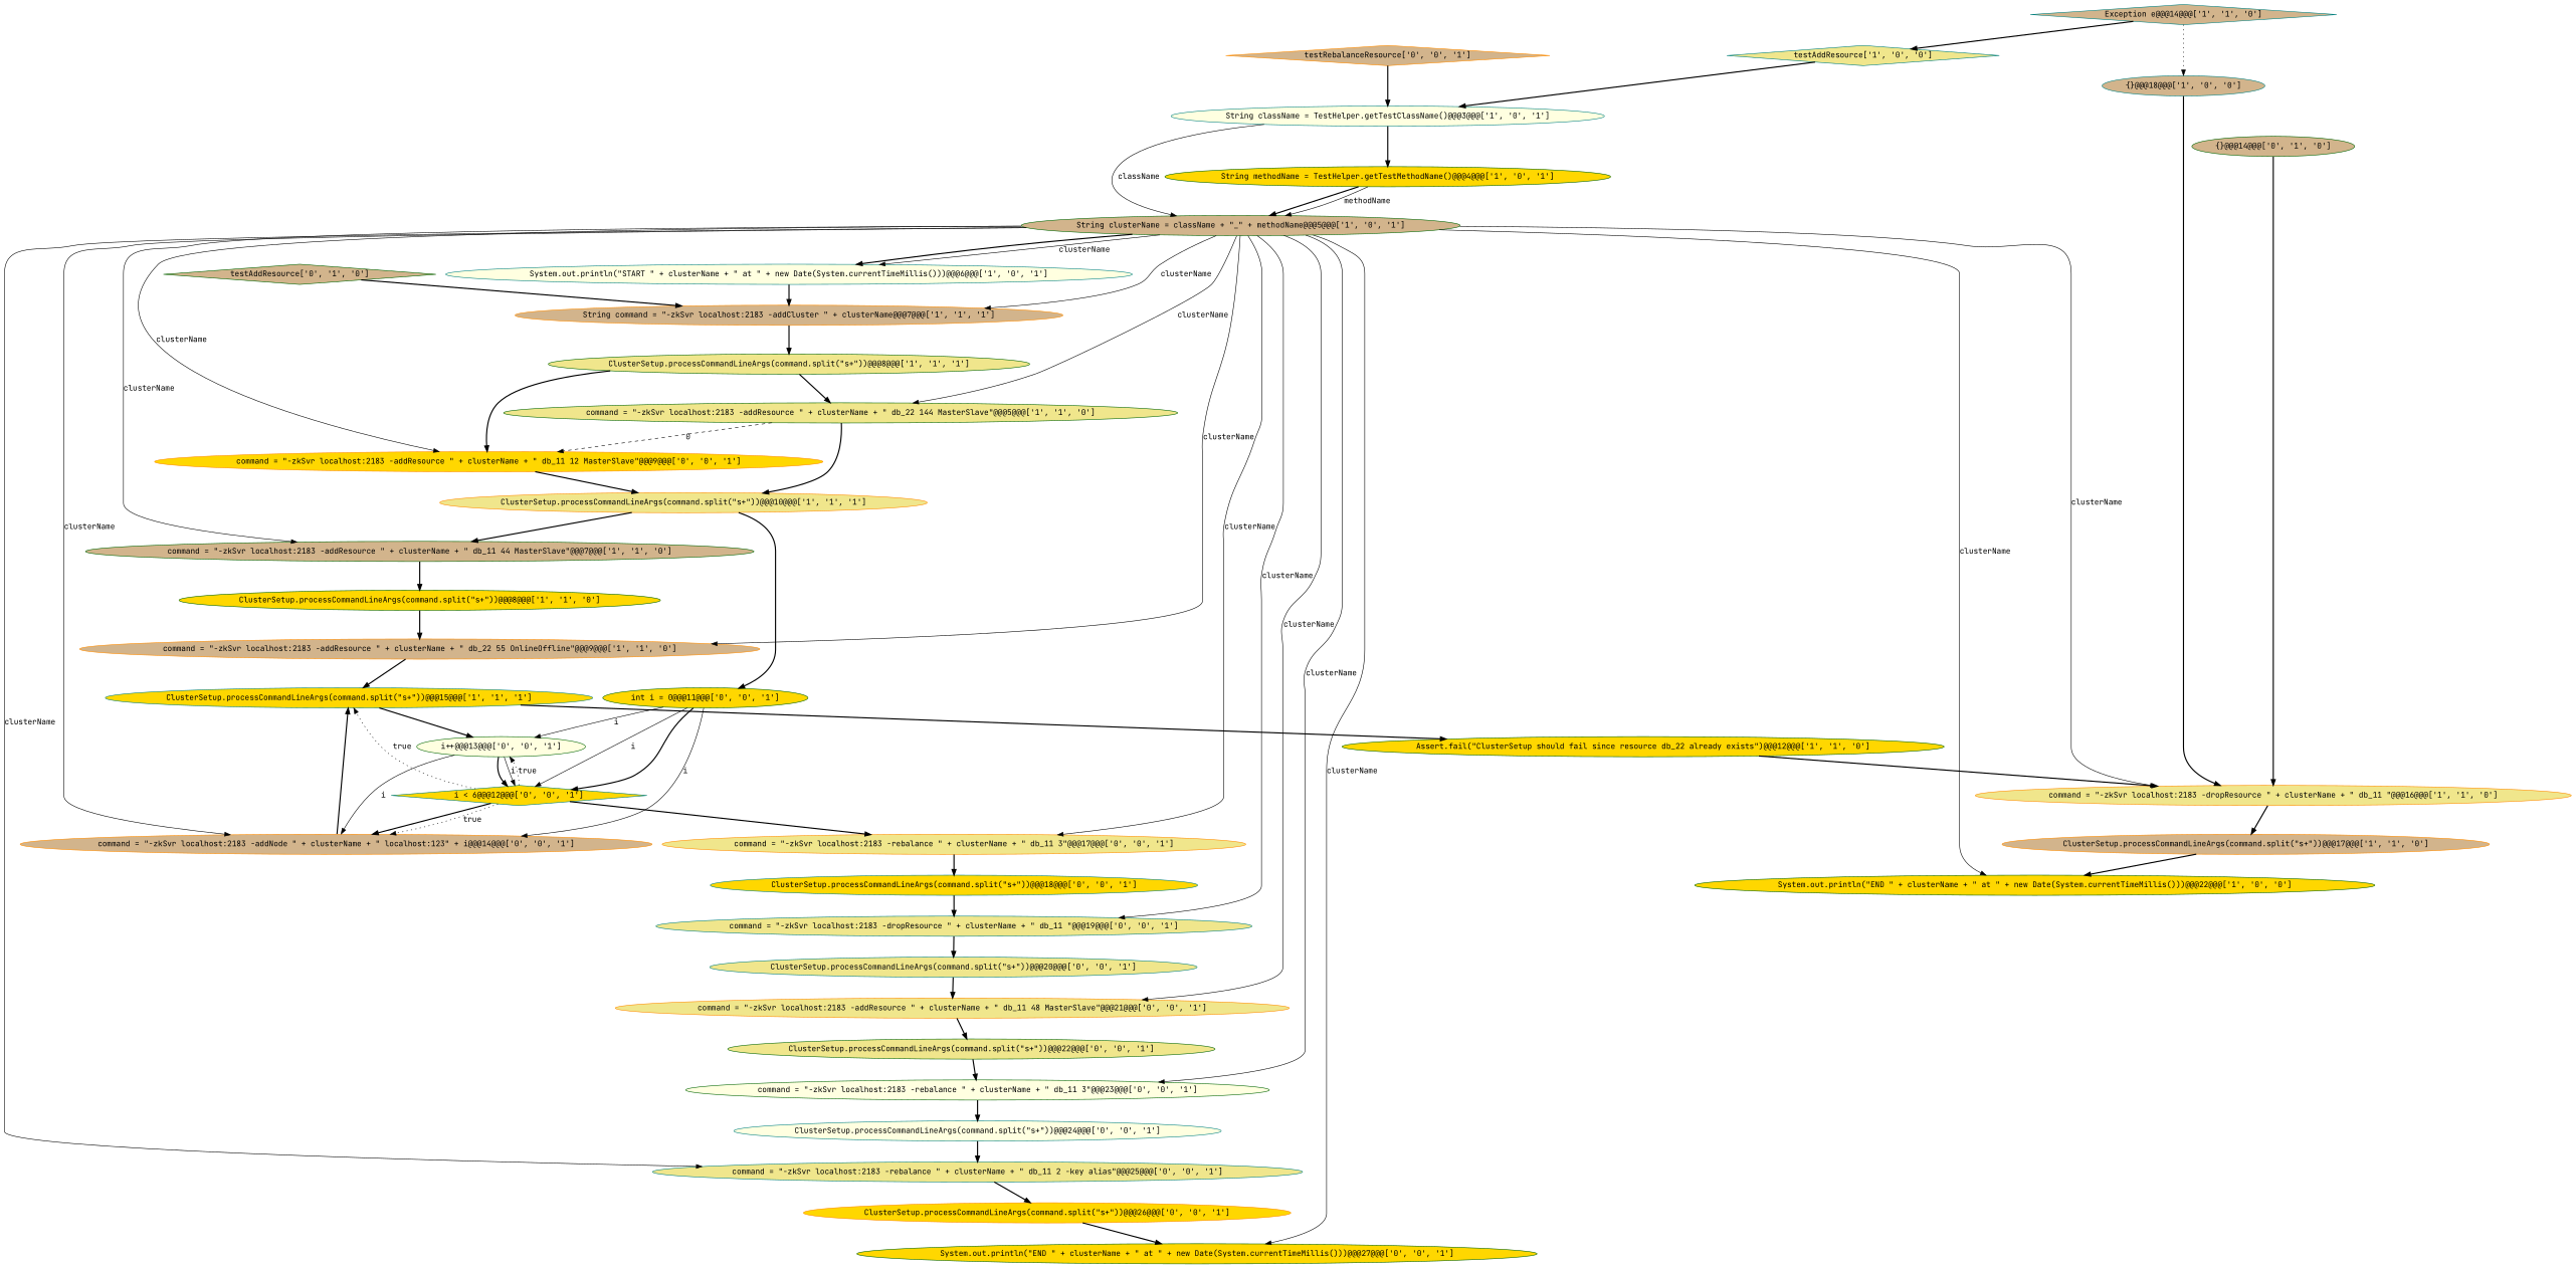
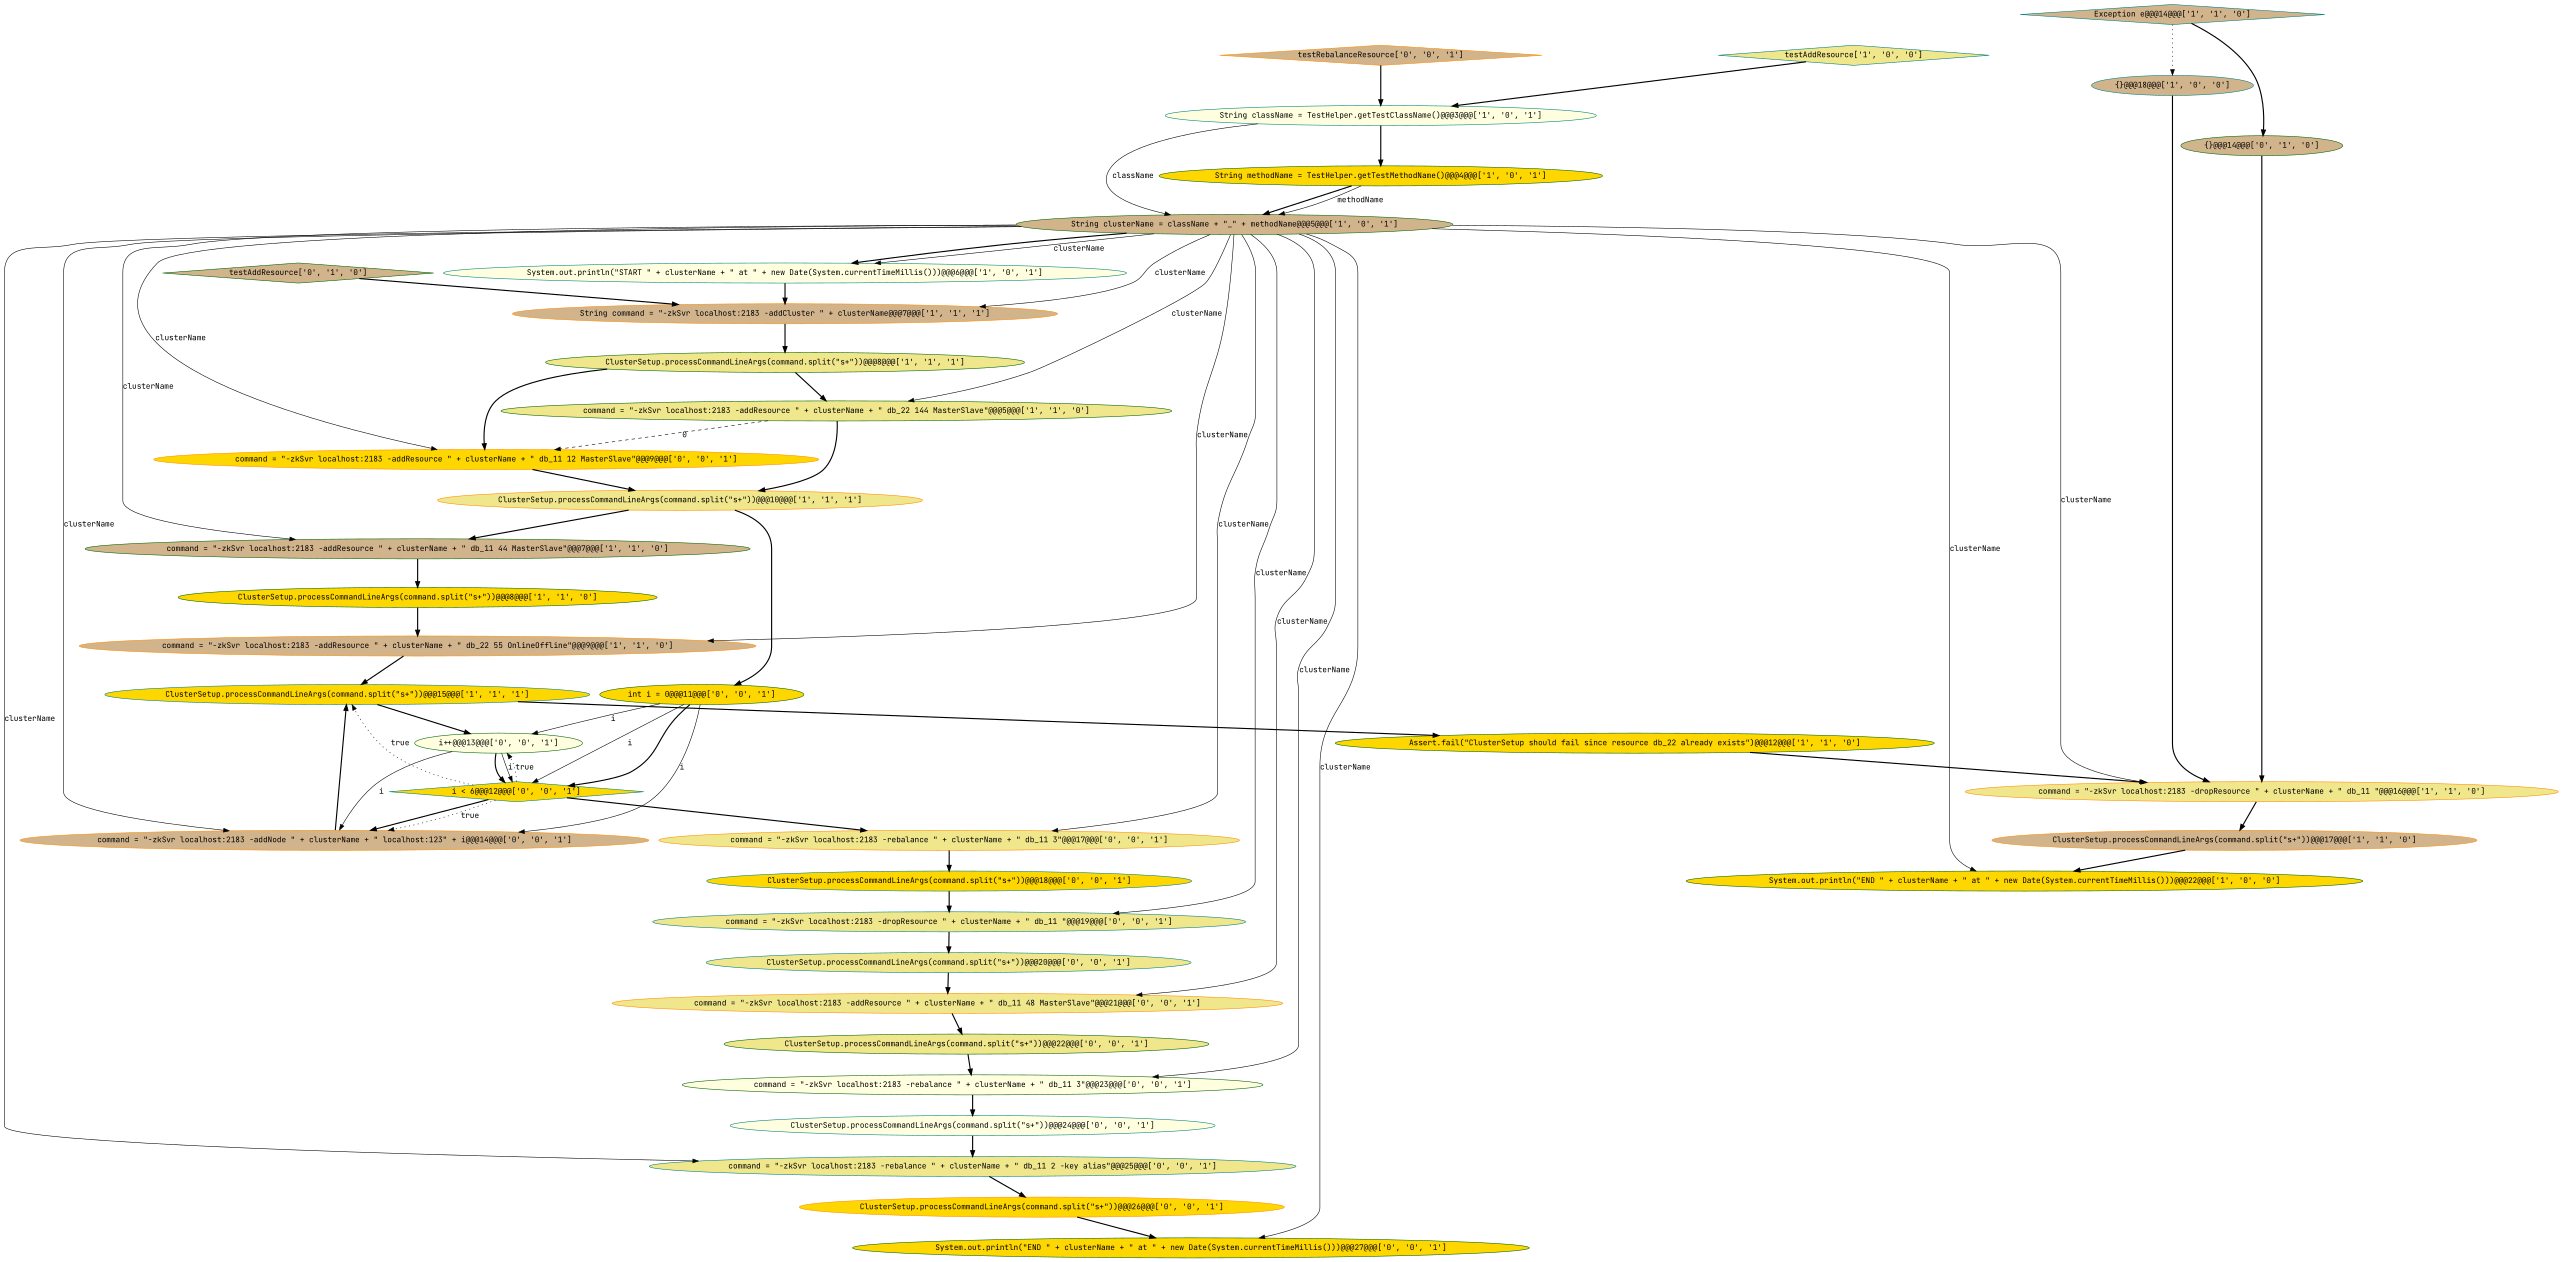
  digraph {
    fontname="JetBrains Mono"
    node [color=darkgreen fillcolor=khaki fontname="JetBrains Mono" shape=ellipse style=filled]
    edge [fontname="JetBrains Mono" style=bold]
    n1 [label="ClusterSetup.processCommandLineArgs(command.split(\"\s+\"))@@@22@@@['0', '0', '1']"]
    n2 [fillcolor=lightyellow label="command = \"-zkSvr localhost:2183 -rebalance \" + clusterName + \" db_11 3\"@@@23@@@['0', '0', '1']"]
    n3 [color=teal fillcolor=lightyellow label="ClusterSetup.processCommandLineArgs(command.split(\"\s+\"))@@@24@@@['0', '0', '1']"]
    n4 [color=teal fillcolor=lightyellow label="String className = TestHelper.getTestClassName()@@@3@@@['1', '0', '1']"]
    n5 [fillcolor=tan label="String clusterName = className + \"_\" + methodName@@@5@@@['1', '0', '1']"]
    n6 [fillcolor=gold label="String methodName = TestHelper.getTestMethodName()@@@4@@@['1', '0', '1']"]
    n7 [color=teal fillcolor=lightyellow label="System.out.println(\"START \" + clusterName + \" at \" + new Date(System.currentTimeMillis()))@@@6@@@['1', '0', '1']"]
    n8 [color=darkorange fillcolor=tan label="String command = \"-zkSvr localhost:2183 -addCluster \" + clusterName@@@7@@@['1', '1', '1']"]
    n9 [fillcolor=tan label="command = \"-zkSvr localhost:2183 -addResource \" + clusterName + \" db_11 44 MasterSlave\"@@@7@@@['1', '1', '0']"]
    n10 [label="command = \"-zkSvr localhost:2183 -addResource \" + clusterName + \" db_22 144 MasterSlave\"@@@5@@@['1', '1', '0']"]
    n11 [color=darkorange fillcolor=gold label="command = \"-zkSvr localhost:2183 -addResource \" + clusterName + \" db_11 12 MasterSlave\"@@@9@@@['0', '0', '1']"]
    n12 [color=darkorange label="command = \"-zkSvr localhost:2183 -dropResource \" + clusterName + \" db_11 \"@@@16@@@['1', '1', '0']"]
    n13 [fillcolor=gold label="System.out.println(\"END \" + clusterName + \" at \" + new Date(System.currentTimeMillis()))@@@27@@@['0', '0', '1']"]
    n14 [color=darkorange fillcolor=tan label="command = \"-zkSvr localhost:2183 -addResource \" + clusterName + \" db_22 55 OnlineOffline\"@@@9@@@['1', '1', '0']"]
    n15 [color=darkorange label="command = \"-zkSvr localhost:2183 -addResource \" + clusterName + \" db_11 48 MasterSlave\"@@@21@@@['0', '0', '1']"]
    n16 [color=teal label="command = \"-zkSvr localhost:2183 -dropResource \" + clusterName + \" db_11 \"@@@19@@@['0', '0', '1']"]
    n17 [color=teal label="command = \"-zkSvr localhost:2183 -rebalance \" + clusterName + \" db_11 2 -key alias\"@@@25@@@['0', '0', '1']"]
    n18 [fillcolor=gold label="System.out.println(\"END \" + clusterName + \" at \" + new Date(System.currentTimeMillis()))@@@22@@@['1', '0', '0']"]
    n19 [color=darkorange fillcolor=tan label="command = \"-zkSvr localhost:2183 -addNode \" + clusterName + \" localhost:123\" + i@@@14@@@['0', '0', '1']"]
    n20 [color=darkorange label="command = \"-zkSvr localhost:2183 -rebalance \" + clusterName + \" db_11 3\"@@@17@@@['0', '0', '1']"]
    n21 [label="ClusterSetup.processCommandLineArgs(command.split(\"\s+\"))@@@8@@@['1', '1', '1']"]
    n22 [color=darkorange label="ClusterSetup.processCommandLineArgs(command.split(\"\s+\"))@@@10@@@['1', '1', '1']"]
    n23 [fillcolor=gold label="int i = 0@@@11@@@['0', '0', '1']"]
    n24 [fillcolor=gold label="ClusterSetup.processCommandLineArgs(command.split(\"\s+\"))@@@8@@@['1', '1', '0']"]
    n25 [fillcolor=lightyellow label="i++@@@13@@@['0', '0', '1']"]
    n26 [color=teal fillcolor=gold label="i < 6@@@12@@@['0', '0', '1']" shape=diamond]
    n27 [color=teal fillcolor=tan label="{}@@@18@@@['1', '0', '0']"]
    n28 [color=darkorange fillcolor=tan label="ClusterSetup.processCommandLineArgs(command.split(\"\s+\"))@@@17@@@['1', '1', '0']"]
    n29 [color=darkorange fillcolor=gold label="ClusterSetup.processCommandLineArgs(command.split(\"\s+\"))@@@26@@@['0', '0', '1']"]
    n30 [color=darkorange fillcolor=tan label="testRebalanceResource['0', '0', '1']" shape=diamond]
    n31 [color=teal fillcolor=gold label="ClusterSetup.processCommandLineArgs(command.split(\"\s+\"))@@@15@@@['1', '1', '1']"]
    n32 [fillcolor=gold label="Assert.fail(\"ClusterSetup should fail since resource db_22 already exists\")@@@12@@@['1', '1', '0']"]
    n33 [color=teal fillcolor=gold label="ClusterSetup.processCommandLineArgs(command.split(\"\s+\"))@@@18@@@['0', '0', '1']"]
    n34 [color=teal label="ClusterSetup.processCommandLineArgs(command.split(\"\s+\"))@@@20@@@['0', '0', '1']"]
    n35 [color=teal label="testAddResource['1', '0', '0']" shape=diamond]
    n36 [color=teal fillcolor=tan label="Exception e@@@14@@@['1', '1', '0']" shape=diamond]
    n37 [fillcolor=tan label="{}@@@14@@@['0', '1', '0']"]
    n38 [fillcolor=tan label="testAddResource['0', '1', '0']" shape=diamond]
    n1 -> n2
    n2 -> n3
    n3 -> n17
    n4 -> n5 [label=className style=solid]
    n4 -> n6
    n5 -> n2 [label=clusterName style=solid]
    n5 -> n7
    n5 -> n7 [label=clusterName style=solid]
    n5 -> n8 [label=clusterName style=solid]
    n5 -> n9 [label=clusterName style=solid]
    n5 -> n10 [label=clusterName style=solid]
    n5 -> n11 [label=clusterName style=solid]
    n5 -> n12 [label=clusterName style=solid]
    n5 -> n13 [label=clusterName style=solid]
    n5 -> n14 [label=clusterName style=solid]
    n5 -> n15 [label=clusterName style=solid]
    n5 -> n16 [label=clusterName style=solid]
    n5 -> n17 [label=clusterName style=solid]
    n5 -> n18 [label=clusterName style=solid]
    n5 -> n19 [label=clusterName style=solid]
    n5 -> n20 [label=clusterName style=solid]
    n6 -> n5
    n6 -> n5 [label=methodName style=solid]
    n7 -> n8
    n8 -> n21
    n9 -> n24
    n10 -> n11 [label=0 style=dashed]
    n10 -> n22
    n11 -> n22
    n12 -> n28
    n14 -> n31
    n15 -> n1
    n16 -> n34
    n17 -> n29
    n19 -> n31
    n20 -> n33
    n21 -> n10
    n21 -> n11
    n22 -> n9
    n22 -> n23
    n23 -> n19 [label=i style=solid]
    n23 -> n25 [label=i style=solid]
    n23 -> n26
    n23 -> n26 [label=i style=solid]
    n24 -> n14
    n25 -> n19 [label=i style=solid]
    n25 -> n26
    n25 -> n26 [label=i style=solid]
    n26 -> n19
    n26 -> n19 [label=true style=dotted]
    n26 -> n20
    n26 -> n25 [label=true style=dotted]
    n26 -> n31 [label=true style=dotted]
    n27 -> n12
    n28 -> n18
    n29 -> n13
    n30 -> n4
    n31 -> n25
    n31 -> n32
    n32 -> n12
    n33 -> n16
    n34 -> n15
    n35 -> n4
    n36 -> n27 [style=dotted]
-   n36 -> n35
+   n36 -> n37
    n37 -> n12
    n38 -> n8
  }
